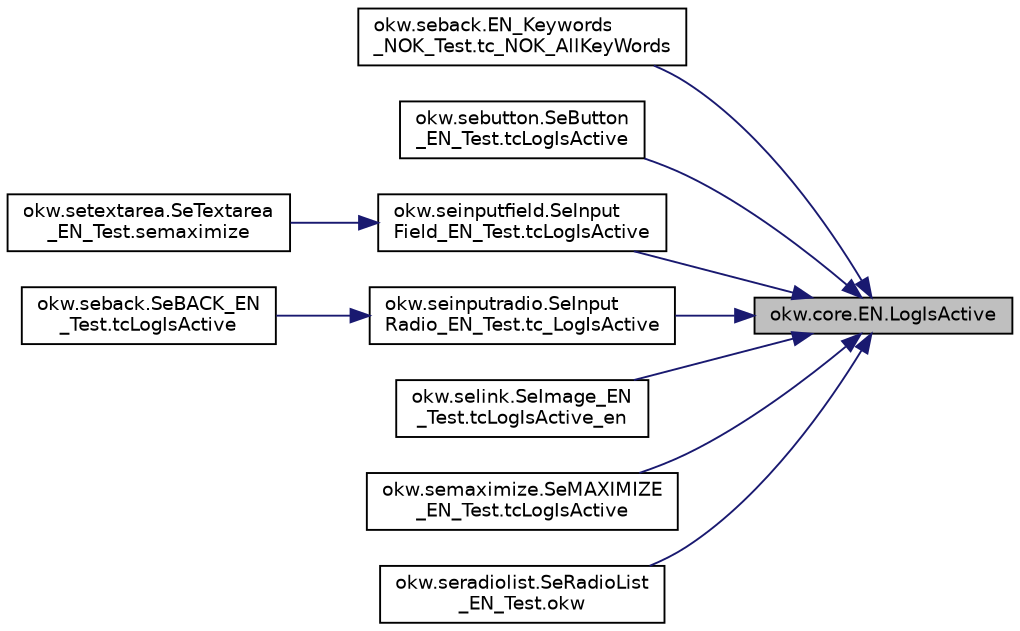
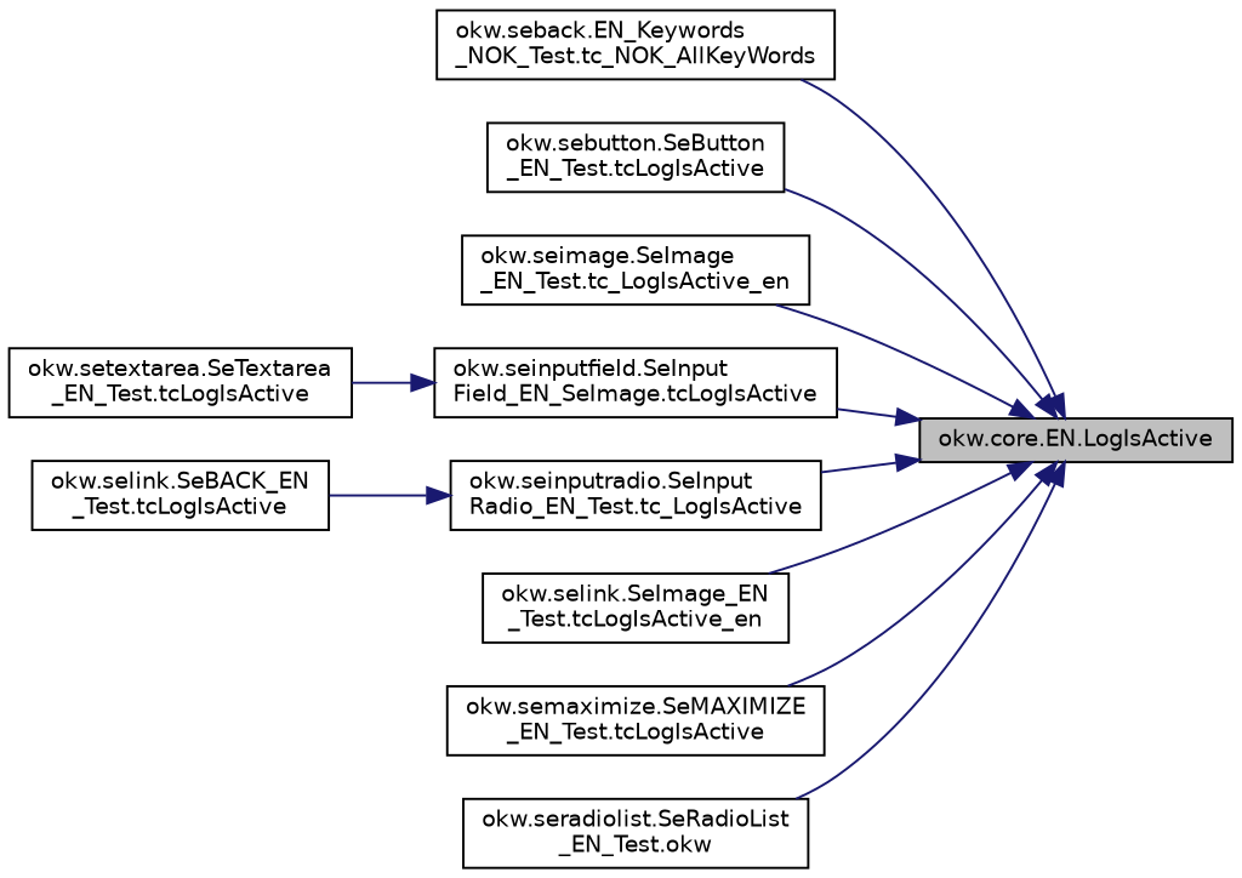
  digraph {
    rankdir=RL
    node [color=black fillcolor=white fontname=Helvetica fontsize=10 shape=record style=filled]
    edge [color=midnightblue dir=back fontname=Helvetica fontsize=10 labelfontname=Helvetica labelfontsize=10 style=solid]
    n1 [fillcolor=grey75 fontcolor=black height=0.2 label="okw.core.EN.LogIsActive" width=0.4]
    n2 [height=0.2 label="okw.seback.EN_Keywords\l_NOK_Test.tc_NOK_AllKeyWords" width=0.4]
    n3 [height=0.2 label="okw.sebutton.SeButton\l_EN_Test.tcLogIsActive" width=0.4]
-   n5 [height=0.2 label="okw.seinputfield.SeInput\lField_EN_Test.tcLogIsActive" width=0.4]
+   n4 [height=0.2 label="okw.seimage.SeImage\l_EN_Test.tc_LogIsActive_en" width=0.4]
+   n5 [height=0.2 label="okw.seinputfield.SeInput\lField_EN_SeImage.tcLogIsActive" width=0.4]
    n6 [height=0.2 label="okw.seinputradio.SeInput\lRadio_EN_Test.tc_LogIsActive" width=0.4]
    n7 [height=0.2 label="okw.selink.SeImage_EN\l_Test.tcLogIsActive_en" width=0.4]
    n8 [height=0.2 label="okw.semaximize.SeMAXIMIZE\l_EN_Test.tcLogIsActive" width=0.4]
    n9 [height=0.2 label="okw.seradiolist.SeRadioList\l_EN_Test.okw" width=0.4]
-   n10 [height=0.2 label="okw.seback.SeBACK_EN\l_Test.tcLogIsActive" width=0.4]
-   n11 [height=0.2 label="okw.setextarea.SeTextarea\l_EN_Test.semaximize" width=0.4]
+   n10 [height=0.2 label="okw.selink.SeBACK_EN\l_Test.tcLogIsActive" width=0.4]
+   n11 [height=0.2 label="okw.setextarea.SeTextarea\l_EN_Test.tcLogIsActive" width=0.4]
    n1 -> n2
    n1 -> n3
+   n1 -> n4
    n1 -> n5
    n1 -> n6
    n1 -> n7
    n1 -> n8
    n1 -> n9
    n5 -> n11
    n6 -> n10
  }
